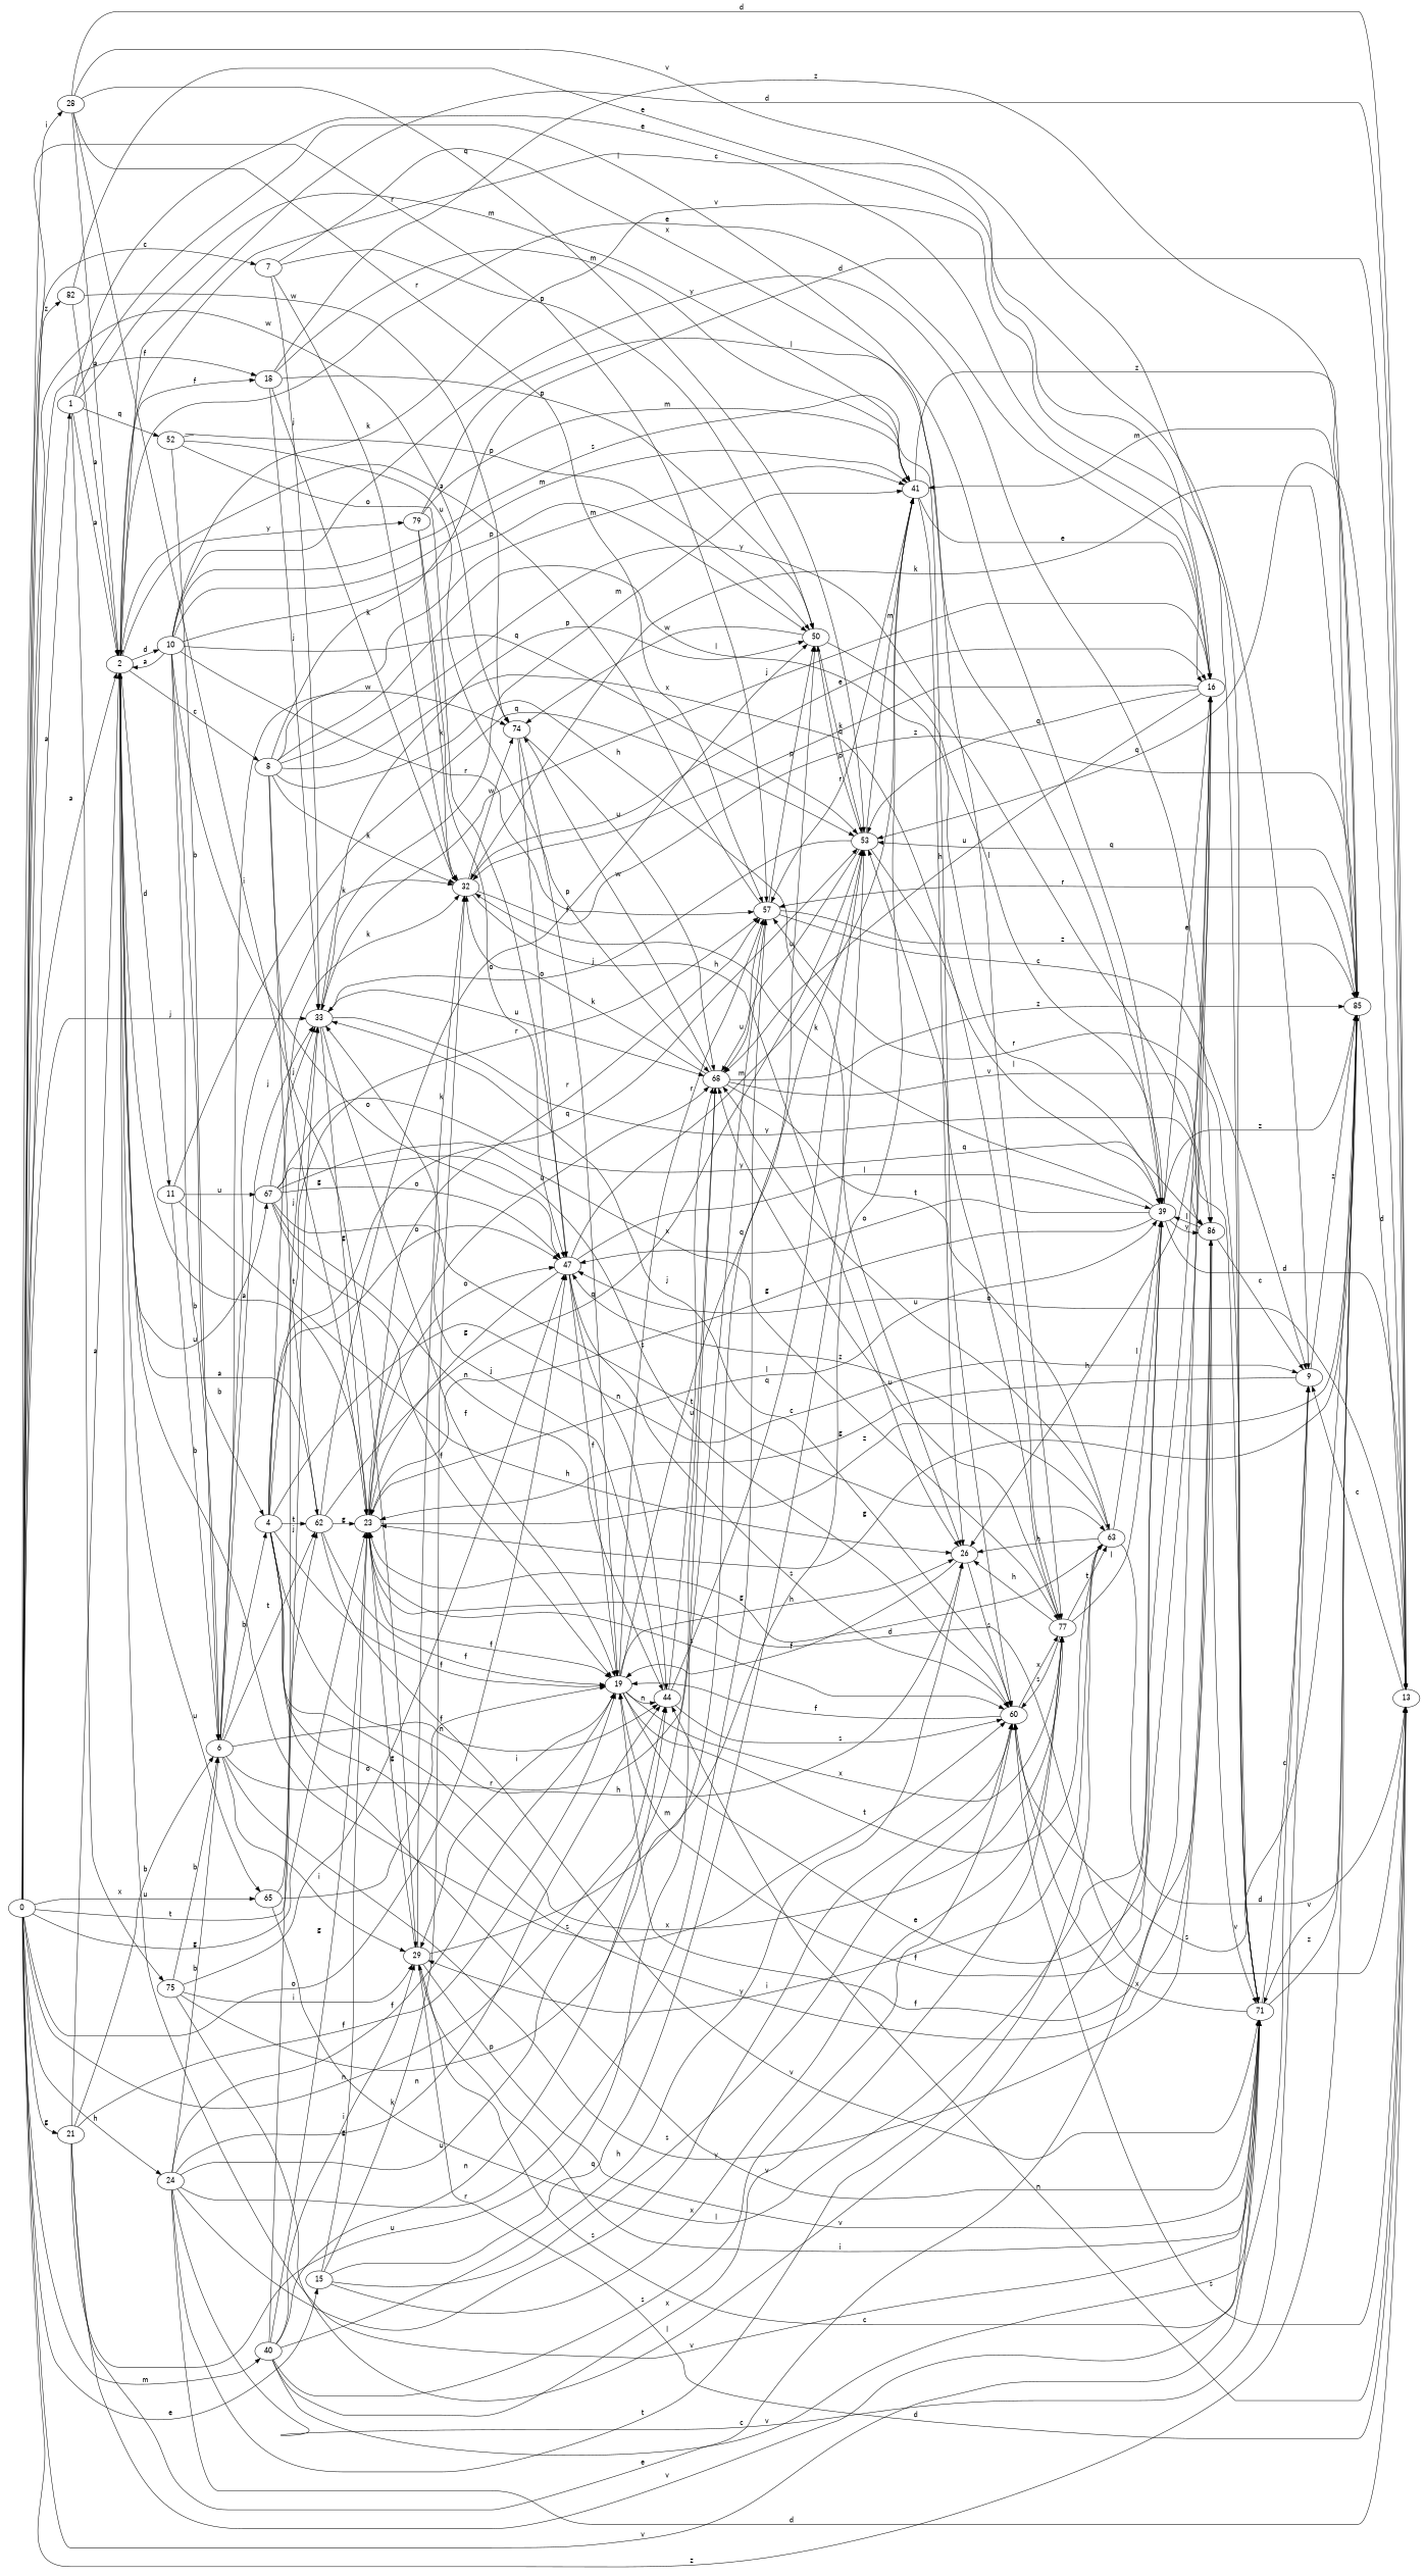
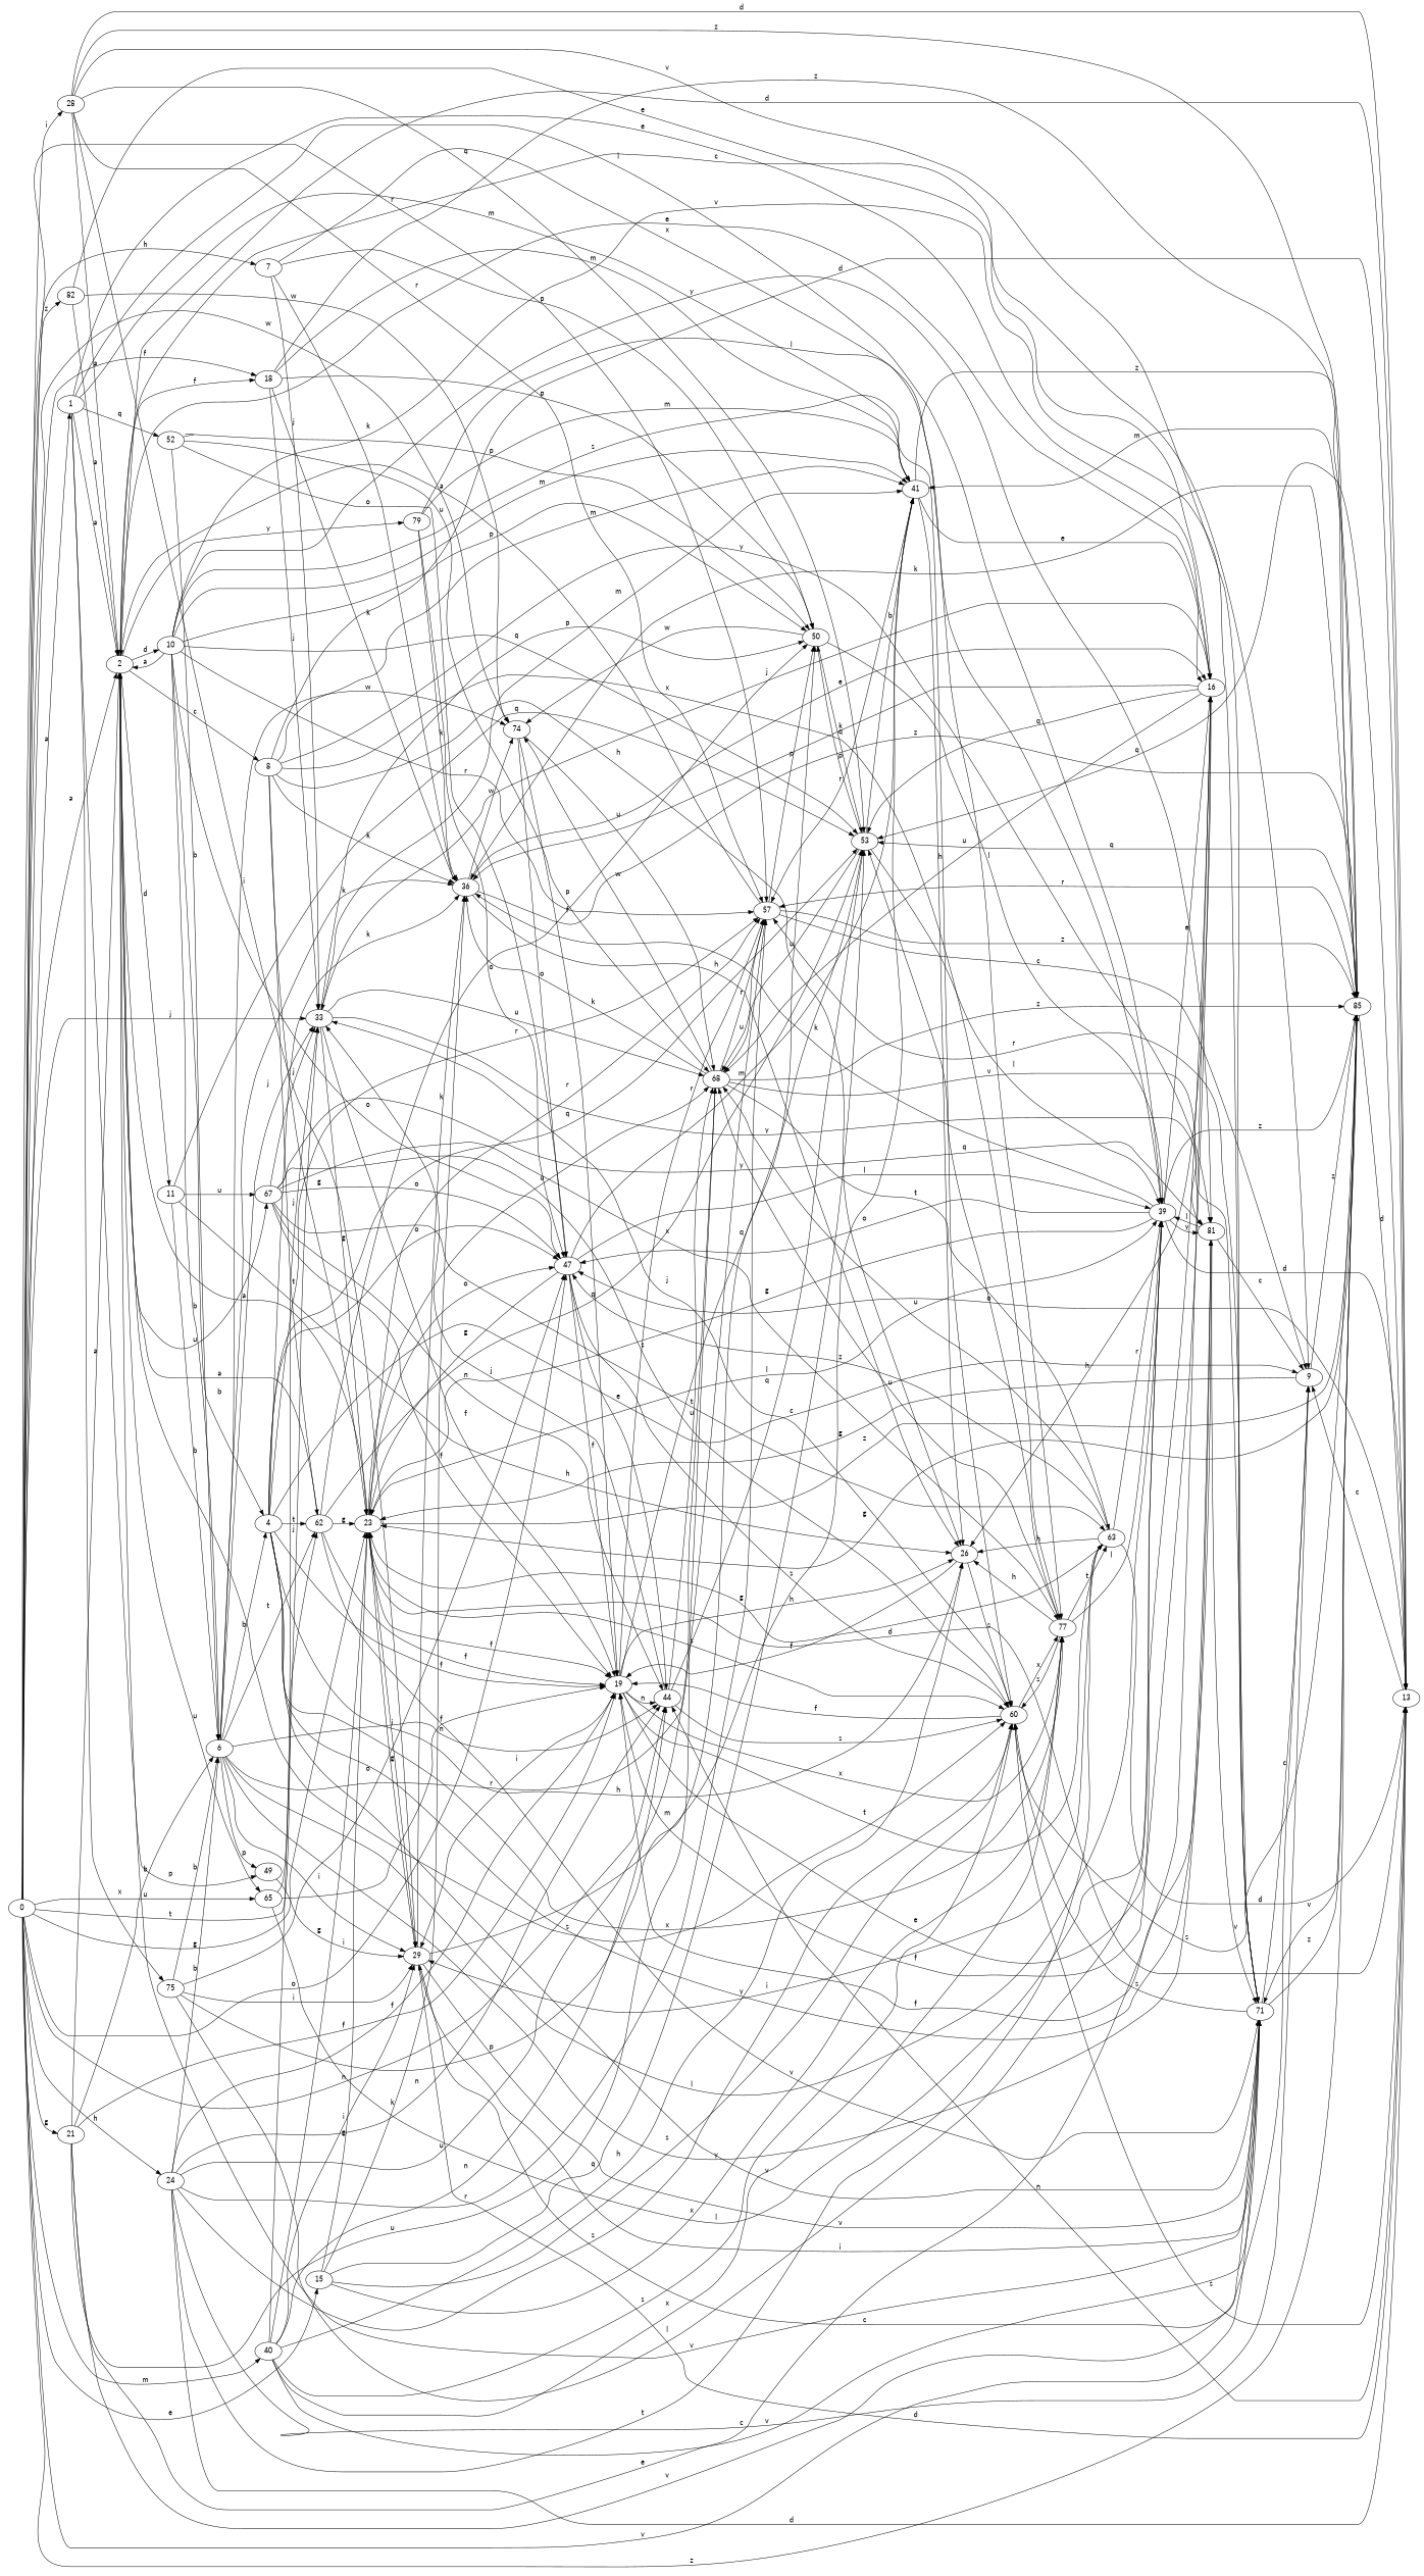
  strict digraph {
    fontname=Lato
    rankdir=LR
    node [fontname=Lato]
    edge [fontname=Lato]
    0
    1
    2
    7
    15
    18
    21
    23
    24
    28
    33
    40
    44
    47
    57
    62
    65
    71
    74
    82
    85
    16
    39
    41
+   49
    52
    75
    8
    9
    10
    11
    13
    60
    67
    79
-   36 [label=32]
+   36
    77
    50
    53
    19
    6
    68
    29
    63
-   81 [label=86]
+   81
    26
    4
    0 -> 1 [label=a]
    0 -> 2 [label=a]
-   0 -> 7 [label=c]
+   0 -> 7 [label=h]
    0 -> 15 [label=e]
    0 -> 18 [label=f]
    0 -> 21 [label=g]
    0 -> 23 [label=g]
    0 -> 24 [label=h]
    0 -> 28 [label=i]
    0 -> 33 [label=j]
    0 -> 40 [label=m]
    0 -> 44 [label=n]
    0 -> 47 [label=o]
    0 -> 57 [label=r]
    0 -> 62 [label=t]
    0 -> 65 [label=u]
    0 -> 71 [label=v]
    0 -> 74 [label=w]
    0 -> 82 [label=z]
    0 -> 85 [label=z]
    1 -> 2 [label=a]
    1 -> 16 [label=e]
    1 -> 39 [label=l]
    1 -> 41 [label=m]
+   1 -> 49 [label=p]
    1 -> 52 [label=q]
    1 -> 75 [label=x]
    2 -> 18 [label=f]
    2 -> 65 [label=u]
    2 -> 71 [label=v]
    2 -> 16 [label=e]
    2 -> 8 [label=c]
    2 -> 9 [label=c]
    2 -> 10 [label=d]
    2 -> 11 [label=d]
    2 -> 13 [label=d]
    2 -> 60 [label=s]
    2 -> 67 [label=u]
    2 -> 79 [label=y]
    7 -> 33 [label=j]
    7 -> 36 [label=k]
    7 -> 77 [label=x]
    7 -> 50 [label=p]
    15 -> 23 [label=g]
    15 -> 60 [label=s]
    15 -> 36 [label=k]
    15 -> 77 [label=x]
    15 -> 53 [label=q]
    18 -> 33 [label=j]
    18 -> 85 [label=z]
    18 -> 41 [label=m]
    18 -> 36 [label=k]
    18 -> 50 [label=p]
    21 -> 2 [label=a]
    21 -> 71 [label=v]
    21 -> 16 [label=e]
    21 -> 19 [label=f]
    21 -> 6 [label=b]
    21 -> 68 [label=u]
    23 -> 2 [label=a]
    23 -> 47 [label=o]
    23 -> 57 [label=r]
    23 -> 85 [label=z]
    23 -> 39 [label=l]
    23 -> 13 [label=d]
    23 -> 60 [label=s]
    23 -> 19 [label=f]
    23 -> 68 [label=u]
+   23 -> 29 [label=i]
    24 -> 44 [label=n]
    24 -> 57 [label=r]
    24 -> 9 [label=c]
    24 -> 13 [label=d]
    24 -> 60 [label=s]
    24 -> 19 [label=f]
    24 -> 6 [label=b]
    24 -> 68 [label=u]
    24 -> 63 [label=t]
    28 -> 2 [label=a]
    28 -> 57 [label=r]
    28 -> 71 [label=v]
+   28 -> 85 [label=z]
    28 -> 13 [label=d]
    28 -> 53 [label=q]
    28 -> 29 [label=i]
    33 -> 23 [label=g]
    33 -> 41 [label=m]
    33 -> 50 [label=p]
    33 -> 19 [label=f]
    33 -> 68 [label=u]
    33 -> 81 [label=y]
    40 -> 23 [label=g]
    40 -> 33 [label=j]
    40 -> 44 [label=n]
    40 -> 71 [label=v]
    40 -> 60 [label=s]
    40 -> 77 [label=x]
    40 -> 29 [label=i]
    40 -> 26 [label=h]
    44 -> 33 [label=j]
    44 -> 60 [label=s]
    44 -> 53 [label=q]
    44 -> 68 [label=u]
    47 -> 23 [label=g]
-   47 -> 44 [label=n]
+   47 -> 44 [label=e]
    47 -> 39 [label=l]
    47 -> 41 [label=m]
    47 -> 60 [label=s]
    47 -> 19 [label=f]
    57 -> 2 [label=a]
    57 -> 85 [label=z]
    57 -> 9 [label=c]
    57 -> 50 [label=p]
    57 -> 68 [label=u]
    62 -> 2 [label=a]
    62 -> 23 [label=g]
    62 -> 71 [label=v]
    62 -> 50 [label=p]
    62 -> 53 [label=q]
    62 -> 19 [label=f]
    65 -> 33 [label=j]
    65 -> 39 [label=l]
    65 -> 19 [label=f]
    71 -> 57 [label=r]
    71 -> 85 [label=z]
    71 -> 9 [label=c]
-   71 -> 60 [label=x]
+   71 -> 60 [label=s]
    71 -> 29 [label=i]
    74 -> 47 [label=o]
    74 -> 19 [label=f]
    74 -> 68 [label=u]
    82 -> 2 [label=a]
    82 -> 74 [label=w]
    82 -> 16 [label=e]
    85 -> 23 [label=g]
    85 -> 57 [label=r]
    85 -> 71 [label=v]
    85 -> 41 [label=m]
    85 -> 13 [label=d]
    85 -> 60 [label=s]
    85 -> 36 [label=k]
    85 -> 53 [label=q]
    16 -> 33 [label=j]
    16 -> 36 [label=k]
    16 -> 53 [label=q]
    16 -> 19 [label=f]
    16 -> 68 [label=u]
    16 -> 26 [label=h]
    39 -> 23 [label=g]
    39 -> 47 [label=o]
    39 -> 85 [label=z]
    39 -> 16 [label=e]
    39 -> 13 [label=d]
    39 -> 36 [label=k]
    39 -> 81 [label=y]
    41 -> 57 [label=r]
    41 -> 85 [label=z]
    41 -> 16 [label=e]
    41 -> 26 [label=h]
+   49 -> 29 [label=i]
    52 -> 47 [label=o]
    52 -> 50 [label=p]
    52 -> 6 [label=b]
    52 -> 68 [label=u]
    75 -> 47 [label=o]
    75 -> 39 [label=l]
    75 -> 50 [label=p]
    75 -> 6 [label=b]
    75 -> 29 [label=i]
    8 -> 23 [label=g]
    8 -> 62 [label=t]
    8 -> 41 [label=m]
    8 -> 13 [label=d]
    8 -> 36 [label=k]
    8 -> 77 [label=x]
    8 -> 81 [label=y]
    8 -> 26 [label=h]
    9 -> 23 [label=g]
    9 -> 85 [label=z]
    10 -> 2 [label=a]
    10 -> 47 [label=o]
    10 -> 57 [label=r]
    10 -> 71 [label=v]
    10 -> 41 [label=m]
    10 -> 60 [label=s]
    10 -> 50 [label=p]
    10 -> 53 [label=q]
    10 -> 6 [label=b]
    10 -> 81 [label=y]
    10 -> 4 [label=b]
    11 -> 67 [label=u]
    11 -> 53 [label=q]
    11 -> 6 [label=b]
    11 -> 26 [label=h]
    13 -> 44 [label=n]
    13 -> 47 [label=o]
    13 -> 9 [label=c]
    13 -> 60 [label=s]
    13 -> 53 [label=q]
    60 -> 33 [label=j]
    60 -> 77 [label=x]
    60 -> 19 [label=f]
    67 -> 33 [label=j]
    67 -> 44 [label=n]
    67 -> 47 [label=o]
    67 -> 60 [label=s]
    67 -> 77 [label=x]
    67 -> 19 [label=f]
    67 -> 63 [label=t]
    67 -> 81 [label=y]
    79 -> 47 [label=o]
    79 -> 39 [label=l]
    79 -> 41 [label=m]
    79 -> 36 [label=k]
    36 -> 74 [label=w]
    36 -> 85 [label=z]
    36 -> 16 [label=e]
    36 -> 26 [label=h]
    77 -> 39 [label=l]
    77 -> 60 [label=s]
    77 -> 53 [label=q]
    77 -> 68 [label=u]
    77 -> 63 [label=t]
    77 -> 26 [label=h]
    50 -> 74 [label=w]
    50 -> 39 [label=l]
    50 -> 53 [label=q]
-   53 -> 33 [label=j]
    53 -> 39 [label=l]
-   53 -> 41 [label=m]
+   53 -> 41 [label=b]
    53 -> 50 [label=p]
    53 -> 68 [label=u]
    19 -> 44 [label=n]
    19 -> 57 [label=r]
    19 -> 16 [label=e]
    19 -> 77 [label=x]
    19 -> 53 [label=q]
    19 -> 29 [label=i]
    19 -> 63 [label=t]
    19 -> 26 [label=h]
    6 -> 33 [label=j]
    6 -> 44 [label=n]
    6 -> 57 [label=r]
    6 -> 62 [label=t]
    6 -> 74 [label=w]
-   8 -> 39 [label=l]
+   6 -> 39 [label=l]
+   6 -> 49 [label=p]
    6 -> 36 [label=k]
    6 -> 29 [label=i]
    6 -> 81 [label=y]
    6 -> 4 [label=b]
+   68 -> 57 [label=r]
    68 -> 71 [label=v]
    68 -> 74 [label=w]
    68 -> 85 [label=z]
    68 -> 36 [label=k]
    68 -> 63 [label=t]
    29 -> 23 [label=g]
    29 -> 71 [label=v]
    29 -> 41 [label=m]
    29 -> 9 [label=c]
    29 -> 13 [label=d]
    29 -> 36 [label=k]
    63 -> 23 [label=g]
    63 -> 47 [label=z]
-   63 -> 39 [label=l]
+   63 -> 39 [label=r]
    63 -> 13 [label=d]
    63 -> 68 [label=u]
    63 -> 29 [label=i]
    63 -> 26 [label=h]
    81 -> 71 [label=v]
    81 -> 39 [label=l]
    81 -> 9 [label=c]
    81 -> 19 [label=f]
    26 -> 60 [label=s]
    26 -> 19 [label=f]
    4 -> 47 [label=o]
    4 -> 57 [label=r]
    4 -> 62 [label=t]
    4 -> 71 [label=v]
    4 -> 9 [label=c]
    4 -> 36 [label=k]
    4 -> 77 [label=x]
    4 -> 53 [label=q]
    4 -> 19 [label=f]
    4 -> 81 [label=y]
    4 -> 26 [label=h]
  }
